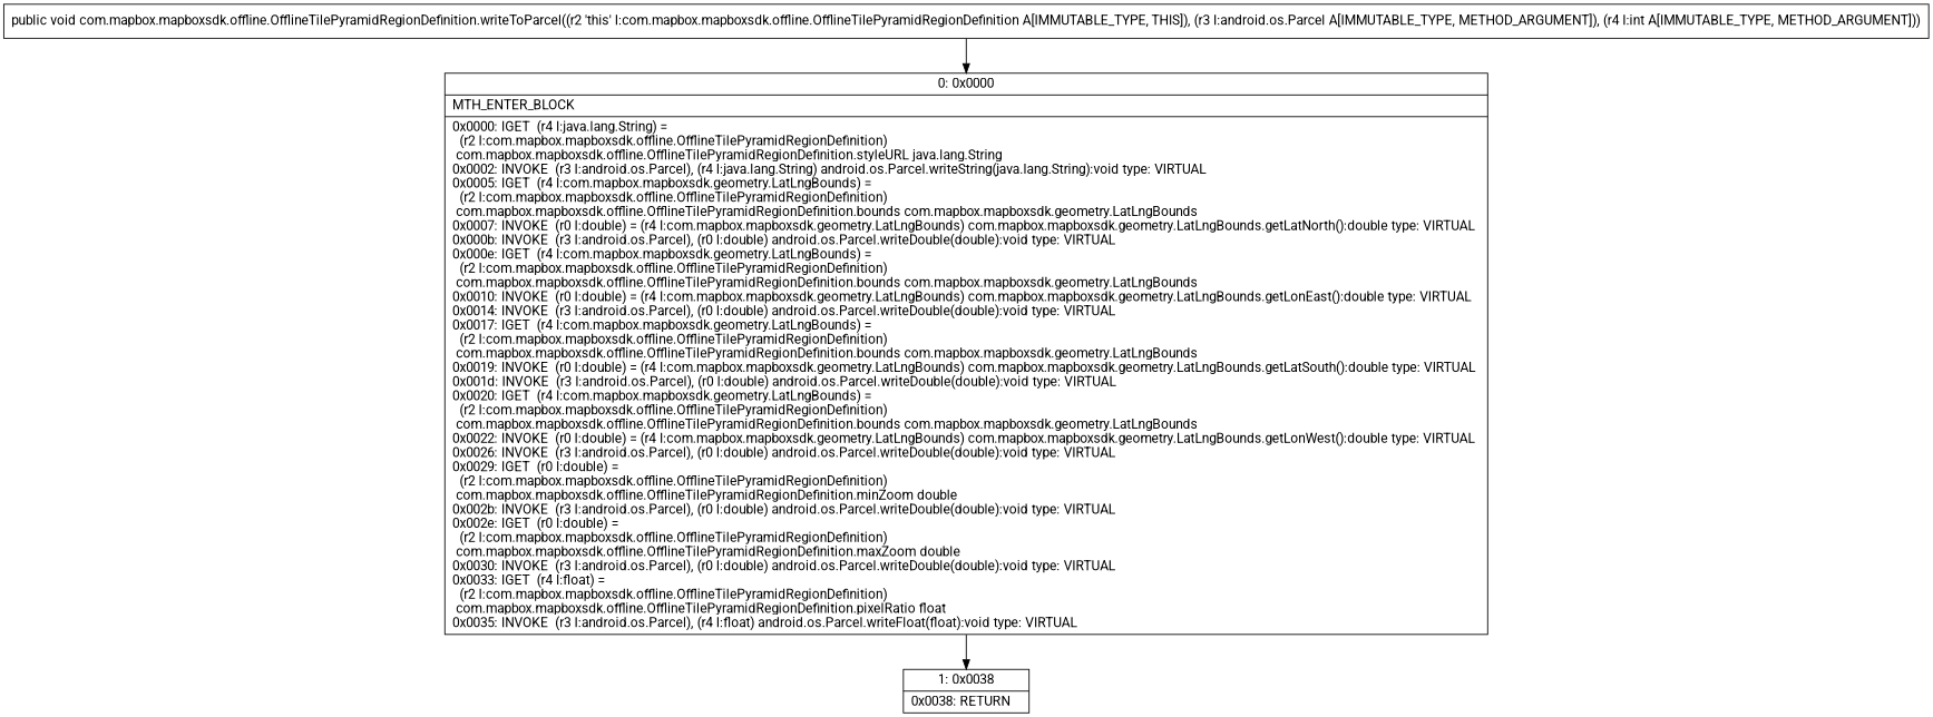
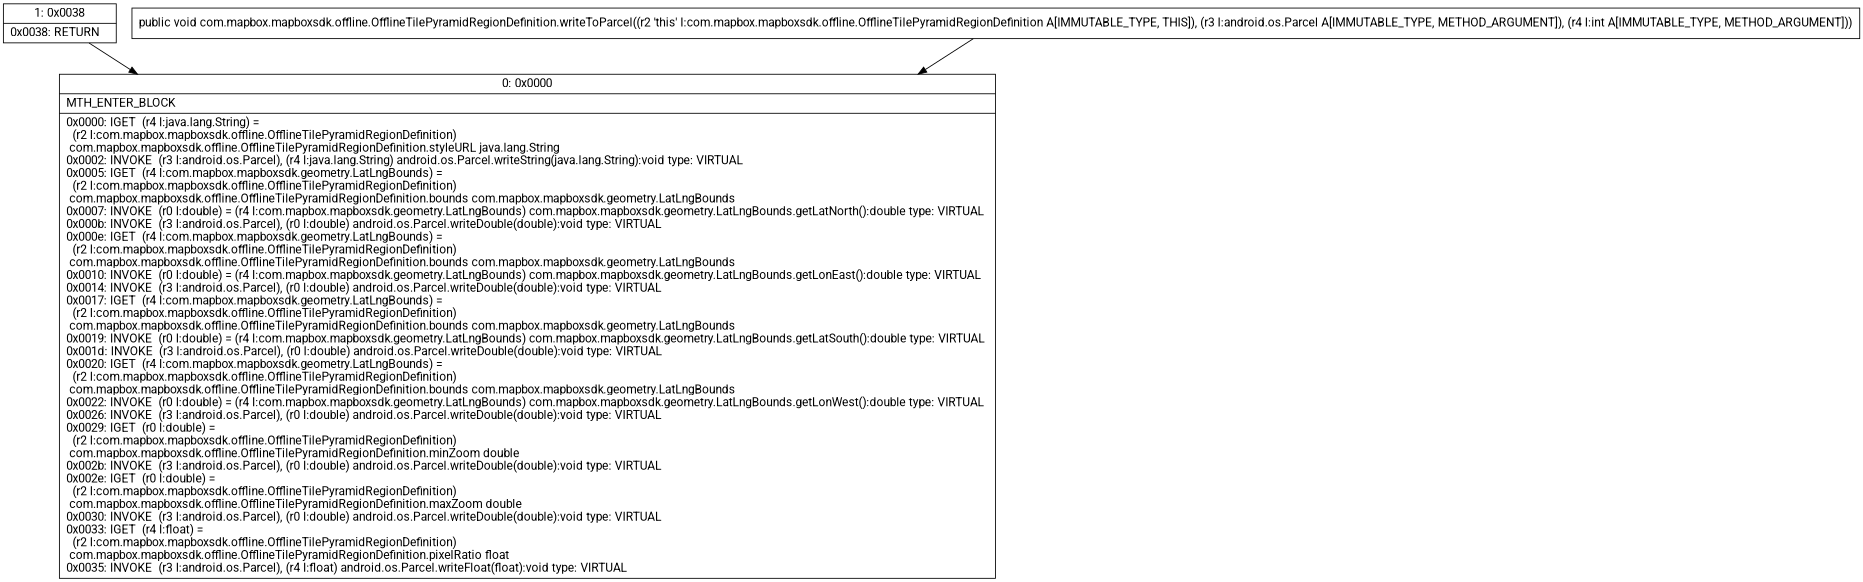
  digraph {
    fontname=Roboto
    node [shape=record fontname=Roboto]
    edge [fontname=Roboto]
    n1 [label="{0\:\ 0x0000|MTH_ENTER_BLOCK\l|0x0000: IGET  (r4 I:java.lang.String) = \l  (r2 I:com.mapbox.mapboxsdk.offline.OfflineTilePyramidRegionDefinition)\l com.mapbox.mapboxsdk.offline.OfflineTilePyramidRegionDefinition.styleURL java.lang.String \l0x0002: INVOKE  (r3 I:android.os.Parcel), (r4 I:java.lang.String) android.os.Parcel.writeString(java.lang.String):void type: VIRTUAL \l0x0005: IGET  (r4 I:com.mapbox.mapboxsdk.geometry.LatLngBounds) = \l  (r2 I:com.mapbox.mapboxsdk.offline.OfflineTilePyramidRegionDefinition)\l com.mapbox.mapboxsdk.offline.OfflineTilePyramidRegionDefinition.bounds com.mapbox.mapboxsdk.geometry.LatLngBounds \l0x0007: INVOKE  (r0 I:double) = (r4 I:com.mapbox.mapboxsdk.geometry.LatLngBounds) com.mapbox.mapboxsdk.geometry.LatLngBounds.getLatNorth():double type: VIRTUAL \l0x000b: INVOKE  (r3 I:android.os.Parcel), (r0 I:double) android.os.Parcel.writeDouble(double):void type: VIRTUAL \l0x000e: IGET  (r4 I:com.mapbox.mapboxsdk.geometry.LatLngBounds) = \l  (r2 I:com.mapbox.mapboxsdk.offline.OfflineTilePyramidRegionDefinition)\l com.mapbox.mapboxsdk.offline.OfflineTilePyramidRegionDefinition.bounds com.mapbox.mapboxsdk.geometry.LatLngBounds \l0x0010: INVOKE  (r0 I:double) = (r4 I:com.mapbox.mapboxsdk.geometry.LatLngBounds) com.mapbox.mapboxsdk.geometry.LatLngBounds.getLonEast():double type: VIRTUAL \l0x0014: INVOKE  (r3 I:android.os.Parcel), (r0 I:double) android.os.Parcel.writeDouble(double):void type: VIRTUAL \l0x0017: IGET  (r4 I:com.mapbox.mapboxsdk.geometry.LatLngBounds) = \l  (r2 I:com.mapbox.mapboxsdk.offline.OfflineTilePyramidRegionDefinition)\l com.mapbox.mapboxsdk.offline.OfflineTilePyramidRegionDefinition.bounds com.mapbox.mapboxsdk.geometry.LatLngBounds \l0x0019: INVOKE  (r0 I:double) = (r4 I:com.mapbox.mapboxsdk.geometry.LatLngBounds) com.mapbox.mapboxsdk.geometry.LatLngBounds.getLatSouth():double type: VIRTUAL \l0x001d: INVOKE  (r3 I:android.os.Parcel), (r0 I:double) android.os.Parcel.writeDouble(double):void type: VIRTUAL \l0x0020: IGET  (r4 I:com.mapbox.mapboxsdk.geometry.LatLngBounds) = \l  (r2 I:com.mapbox.mapboxsdk.offline.OfflineTilePyramidRegionDefinition)\l com.mapbox.mapboxsdk.offline.OfflineTilePyramidRegionDefinition.bounds com.mapbox.mapboxsdk.geometry.LatLngBounds \l0x0022: INVOKE  (r0 I:double) = (r4 I:com.mapbox.mapboxsdk.geometry.LatLngBounds) com.mapbox.mapboxsdk.geometry.LatLngBounds.getLonWest():double type: VIRTUAL \l0x0026: INVOKE  (r3 I:android.os.Parcel), (r0 I:double) android.os.Parcel.writeDouble(double):void type: VIRTUAL \l0x0029: IGET  (r0 I:double) = \l  (r2 I:com.mapbox.mapboxsdk.offline.OfflineTilePyramidRegionDefinition)\l com.mapbox.mapboxsdk.offline.OfflineTilePyramidRegionDefinition.minZoom double \l0x002b: INVOKE  (r3 I:android.os.Parcel), (r0 I:double) android.os.Parcel.writeDouble(double):void type: VIRTUAL \l0x002e: IGET  (r0 I:double) = \l  (r2 I:com.mapbox.mapboxsdk.offline.OfflineTilePyramidRegionDefinition)\l com.mapbox.mapboxsdk.offline.OfflineTilePyramidRegionDefinition.maxZoom double \l0x0030: INVOKE  (r3 I:android.os.Parcel), (r0 I:double) android.os.Parcel.writeDouble(double):void type: VIRTUAL \l0x0033: IGET  (r4 I:float) = \l  (r2 I:com.mapbox.mapboxsdk.offline.OfflineTilePyramidRegionDefinition)\l com.mapbox.mapboxsdk.offline.OfflineTilePyramidRegionDefinition.pixelRatio float \l0x0035: INVOKE  (r3 I:android.os.Parcel), (r4 I:float) android.os.Parcel.writeFloat(float):void type: VIRTUAL \l}"]
    n2 [label="{1\:\ 0x0038|0x0038: RETURN   \l}"]
    n3 [label="{public void com.mapbox.mapboxsdk.offline.OfflineTilePyramidRegionDefinition.writeToParcel((r2 'this' I:com.mapbox.mapboxsdk.offline.OfflineTilePyramidRegionDefinition A[IMMUTABLE_TYPE, THIS]), (r3 I:android.os.Parcel A[IMMUTABLE_TYPE, METHOD_ARGUMENT]), (r4 I:int A[IMMUTABLE_TYPE, METHOD_ARGUMENT])) }"]
-   n1 -> n2
+   n2 -> n1
    n3 -> n1
  }
